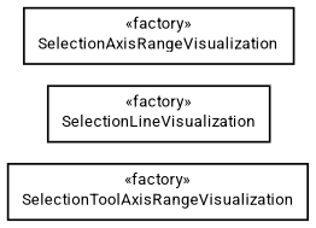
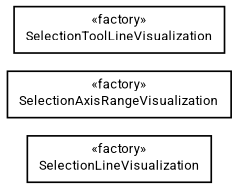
  digraph {
    nodesep=0.15
    rankdir=LR
    ranksep=0.25
    node [fontcolor=black fontname=Roboto fontsize=8 margin=0 shape=plaintext]
-   n1 [height=0 label=<<table title="de.lmu.ifi.dbs.elki.visualization.visualizers.parallel.selection.SelectionToolAxisRangeVisualization" border="0" cellborder="1" cellspacing="0" cellpadding="2" href="SelectionToolAxisRangeVisualization.html" target="_parent"> 		<tr><td><table border="0" cellspacing="0" cellpadding="1"> 		<tr><td align="center" balign="center"> &#171;factory&#187; </td></tr> 		<tr><td align="center" balign="center"> <font face="Roboto">SelectionToolAxisRangeVisualization</font> </td></tr> 		</table></td></tr> 		</table>> width=0]
    n2 [height=0 label=<<table title="de.lmu.ifi.dbs.elki.visualization.visualizers.parallel.selection.SelectionLineVisualization" border="0" cellborder="1" cellspacing="0" cellpadding="2" href="SelectionLineVisualization.html" target="_parent"> 		<tr><td><table border="0" cellspacing="0" cellpadding="1"> 		<tr><td align="center" balign="center"> &#171;factory&#187; </td></tr> 		<tr><td align="center" balign="center"> <font face="Roboto">SelectionLineVisualization</font> </td></tr> 		</table></td></tr> 		</table>> width=0]
    n3 [height=0 label=<<table title="de.lmu.ifi.dbs.elki.visualization.visualizers.parallel.selection.SelectionAxisRangeVisualization" border="0" cellborder="1" cellspacing="0" cellpadding="2" href="SelectionAxisRangeVisualization.html" target="_parent"> 		<tr><td><table border="0" cellspacing="0" cellpadding="1"> 		<tr><td align="center" balign="center"> &#171;factory&#187; </td></tr> 		<tr><td align="center" balign="center"> <font face="Roboto">SelectionAxisRangeVisualization</font> </td></tr> 		</table></td></tr> 		</table>> width=0]
+   n4 [height=0 label=<<table title="de.lmu.ifi.dbs.elki.visualization.visualizers.parallel.selection.SelectionToolLineVisualization" border="0" cellborder="1" cellspacing="0" cellpadding="2" href="SelectionToolLineVisualization.html" target="_parent"> 		<tr><td><table border="0" cellspacing="0" cellpadding="1"> 		<tr><td align="center" balign="center"> &#171;factory&#187; </td></tr> 		<tr><td align="center" balign="center"> <font face="Roboto">SelectionToolLineVisualization</font> </td></tr> 		</table></td></tr> 		</table>> width=0]
  }
